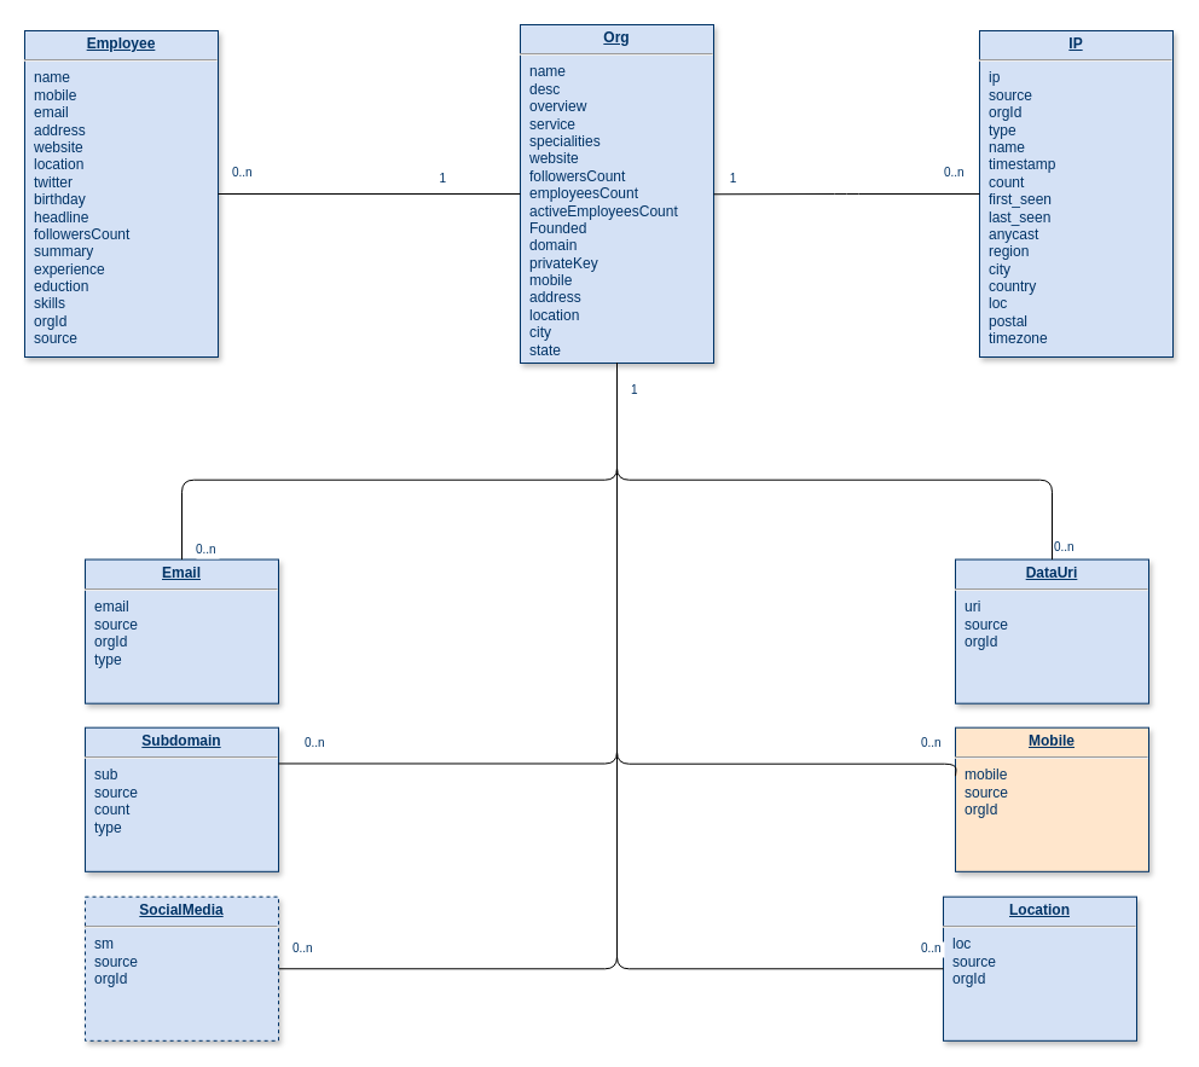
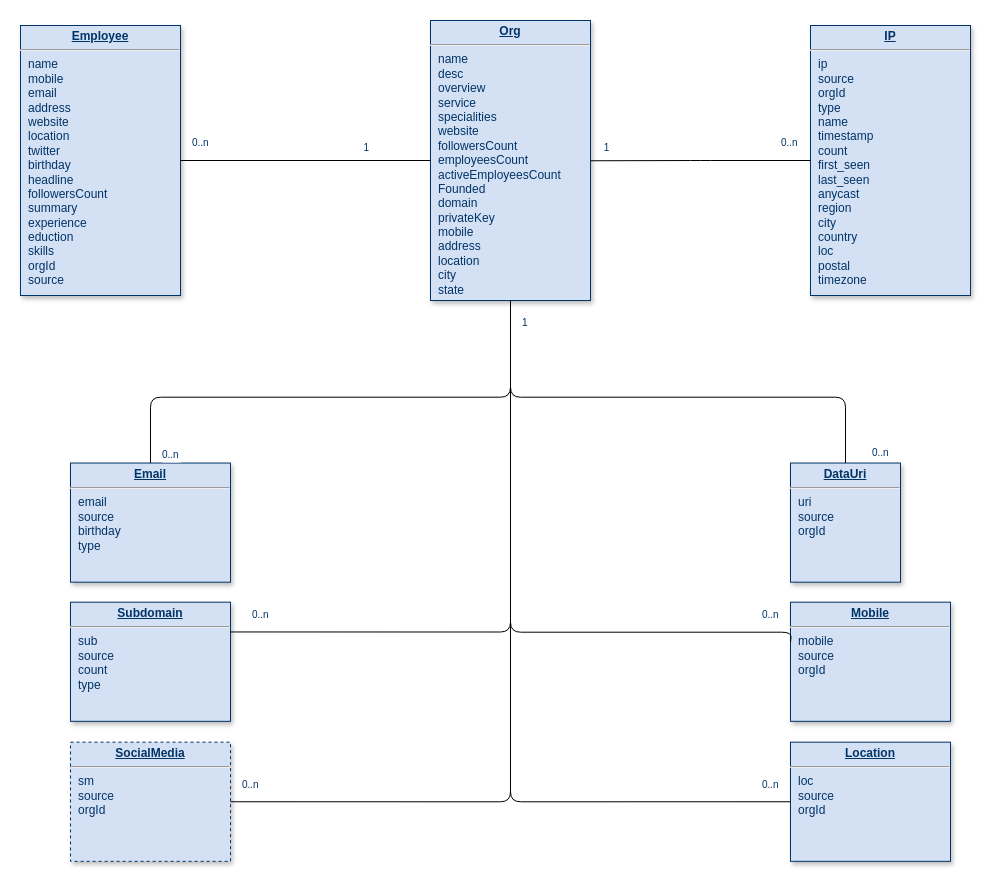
  <mxCell id="0" />
  <mxCell id="1" parent="0" />
  <mxCell id="2" value="&lt;p style=&quot;margin: 0px ; margin-top: 4px ; text-align: center ; text-decoration: underline&quot;&gt;&lt;strong&gt;Subdomain&lt;/strong&gt;&lt;/p&gt;&lt;hr&gt;&lt;p style=&quot;margin: 0px 0px 0px 8px&quot;&gt;sub&lt;/p&gt;&lt;p style=&quot;margin: 0px 0px 0px 8px&quot;&gt;source&lt;/p&gt;&lt;p style=&quot;margin: 0px 0px 0px 8px&quot;&gt;count&lt;/p&gt;&lt;p style=&quot;margin: 0px 0px 0px 8px&quot;&gt;type&lt;/p&gt;&lt;p style=&quot;margin: 0px ; margin-left: 8px&quot;&gt;&lt;br&gt;&lt;/p&gt;" style="verticalAlign=top;align=left;overflow=fill;fontSize=12;fontFamily=Helvetica;html=1;strokeColor=#003366;shadow=1;fillColor=#D4E1F5;fontColor=#003366" parent="1" vertex="1"><mxGeometry x="70" y="601.68" width="160" height="119.14" as="geometry" /></mxCell>
  <mxCell id="3" value="&lt;p style=&quot;margin: 0px ; margin-top: 4px ; text-align: center ; text-decoration: underline&quot;&gt;&lt;b&gt;IP&lt;/b&gt;&lt;/p&gt;&lt;hr&gt;&lt;p style=&quot;margin: 0px 0px 0px 8px&quot;&gt;ip&lt;/p&gt;&lt;p style=&quot;margin: 0px 0px 0px 8px&quot;&gt;source&lt;/p&gt;&lt;p style=&quot;margin: 0px 0px 0px 8px&quot;&gt;orgId&lt;/p&gt;&lt;p style=&quot;margin: 0px 0px 0px 8px&quot;&gt;type&lt;/p&gt;&lt;p style=&quot;margin: 0px 0px 0px 8px&quot;&gt;name&lt;/p&gt;&lt;p style=&quot;margin: 0px 0px 0px 8px&quot;&gt;timestamp&lt;/p&gt;&lt;p style=&quot;margin: 0px 0px 0px 8px&quot;&gt;count&lt;/p&gt;&lt;p style=&quot;margin: 0px 0px 0px 8px&quot;&gt;first_seen&lt;/p&gt;&lt;p style=&quot;margin: 0px 0px 0px 8px&quot;&gt;last_seen&lt;/p&gt;&lt;p style=&quot;margin: 0px 0px 0px 8px&quot;&gt;anycast&lt;/p&gt;&lt;p style=&quot;margin: 0px 0px 0px 8px&quot;&gt;region&lt;/p&gt;&lt;p style=&quot;margin: 0px 0px 0px 8px&quot;&gt;city&lt;/p&gt;&lt;p style=&quot;margin: 0px 0px 0px 8px&quot;&gt;country&lt;/p&gt;&lt;p style=&quot;margin: 0px 0px 0px 8px&quot;&gt;loc&lt;/p&gt;&lt;p style=&quot;margin: 0px 0px 0px 8px&quot;&gt;postal&lt;/p&gt;&lt;p style=&quot;margin: 0px 0px 0px 8px&quot;&gt;timezone&lt;/p&gt;&lt;p style=&quot;margin: 0px ; margin-left: 8px&quot;&gt;&lt;br&gt;&lt;/p&gt;" style="verticalAlign=top;align=left;overflow=fill;fontSize=12;fontFamily=Helvetica;html=1;strokeColor=#003366;shadow=1;fillColor=#D4E1F5;fontColor=#003366" parent="1" vertex="1"><mxGeometry x="810" y="25" width="160" height="270" as="geometry" /></mxCell>
  <mxCell id="4" value="&lt;p style=&quot;margin: 0px ; margin-top: 4px ; text-align: center ; text-decoration: underline&quot;&gt;&lt;b&gt;Org&lt;/b&gt;&lt;/p&gt;&lt;hr&gt;&lt;p style=&quot;margin: 0px ; margin-left: 8px&quot;&gt;name&lt;/p&gt;&lt;p style=&quot;margin: 0px ; margin-left: 8px&quot;&gt;desc&lt;/p&gt;&lt;p style=&quot;margin: 0px ; margin-left: 8px&quot;&gt;overview&lt;/p&gt;&lt;p style=&quot;margin: 0px ; margin-left: 8px&quot;&gt;service&lt;/p&gt;&lt;p style=&quot;margin: 0px ; margin-left: 8px&quot;&gt;specialities&lt;/p&gt;&lt;p style=&quot;margin: 0px ; margin-left: 8px&quot;&gt;website&lt;/p&gt;&lt;p style=&quot;margin: 0px ; margin-left: 8px&quot;&gt;followersCount&lt;/p&gt;&lt;p style=&quot;margin: 0px ; margin-left: 8px&quot;&gt;employeesCount&lt;/p&gt;&lt;p style=&quot;margin: 0px ; margin-left: 8px&quot;&gt;activeEmployeesCount&lt;/p&gt;&lt;p style=&quot;margin: 0px ; margin-left: 8px&quot;&gt;Founded&lt;/p&gt;&lt;p style=&quot;margin: 0px ; margin-left: 8px&quot;&gt;domain&lt;/p&gt;&lt;p style=&quot;margin: 0px ; margin-left: 8px&quot;&gt;privateKey&lt;/p&gt;&lt;p style=&quot;margin: 0px ; margin-left: 8px&quot;&gt;mobile&lt;/p&gt;&lt;p style=&quot;margin: 0px ; margin-left: 8px&quot;&gt;address&lt;/p&gt;&lt;p style=&quot;margin: 0px ; margin-left: 8px&quot;&gt;location&lt;/p&gt;&lt;p style=&quot;margin: 0px ; margin-left: 8px&quot;&gt;city&lt;/p&gt;&lt;p style=&quot;margin: 0px ; margin-left: 8px&quot;&gt;state&lt;/p&gt;&lt;p style=&quot;margin: 0px ; margin-left: 8px&quot;&gt;&lt;br&gt;&lt;/p&gt;&lt;p style=&quot;margin: 0px ; margin-left: 8px&quot;&gt;&lt;br&gt;&lt;/p&gt;" style="verticalAlign=top;align=left;overflow=fill;fontSize=12;fontFamily=Helvetica;html=1;strokeColor=#003366;shadow=1;fillColor=#D4E1F5;fontColor=#003366" parent="1" vertex="1"><mxGeometry x="430" y="20" width="160" height="280" as="geometry" /></mxCell>
  <mxCell id="5" value="&lt;p style=&quot;margin: 0px ; margin-top: 4px ; text-align: center ; text-decoration: underline&quot;&gt;&lt;b&gt;Employee&lt;/b&gt;&lt;/p&gt;&lt;hr&gt;&lt;p style=&quot;margin: 0px ; margin-left: 8px&quot;&gt;name&lt;/p&gt;&lt;p style=&quot;margin: 0px ; margin-left: 8px&quot;&gt;mobile&lt;/p&gt;&lt;p style=&quot;margin: 0px ; margin-left: 8px&quot;&gt;email&lt;/p&gt;&lt;p style=&quot;margin: 0px ; margin-left: 8px&quot;&gt;address&lt;/p&gt;&lt;p style=&quot;margin: 0px ; margin-left: 8px&quot;&gt;website&lt;/p&gt;&lt;p style=&quot;margin: 0px ; margin-left: 8px&quot;&gt;location&lt;/p&gt;&lt;p style=&quot;margin: 0px ; margin-left: 8px&quot;&gt;twitter&lt;/p&gt;&lt;p style=&quot;margin: 0px ; margin-left: 8px&quot;&gt;birthday&lt;/p&gt;&lt;p style=&quot;margin: 0px ; margin-left: 8px&quot;&gt;headline&lt;/p&gt;&lt;p style=&quot;margin: 0px ; margin-left: 8px&quot;&gt;followersCount&lt;/p&gt;&lt;p style=&quot;margin: 0px ; margin-left: 8px&quot;&gt;summary&lt;/p&gt;&lt;p style=&quot;margin: 0px ; margin-left: 8px&quot;&gt;experience&lt;/p&gt;&lt;p style=&quot;margin: 0px ; margin-left: 8px&quot;&gt;eduction&lt;/p&gt;&lt;p style=&quot;margin: 0px ; margin-left: 8px&quot;&gt;skills&lt;/p&gt;&lt;p style=&quot;margin: 0px ; margin-left: 8px&quot;&gt;orgId&lt;/p&gt;&lt;p style=&quot;margin: 0px ; margin-left: 8px&quot;&gt;source&lt;/p&gt;&lt;p style=&quot;margin: 0px ; margin-left: 8px&quot;&gt;&lt;br&gt;&lt;/p&gt;&lt;p style=&quot;margin: 0px ; margin-left: 8px&quot;&gt;&lt;br&gt;&lt;/p&gt;" style="verticalAlign=top;align=left;overflow=fill;fontSize=12;fontFamily=Helvetica;html=1;strokeColor=#003366;shadow=1;fillColor=#D4E1F5;fontColor=#003366" parent="1" vertex="1"><mxGeometry x="20" y="25" width="160" height="270" as="geometry" /></mxCell>
- <mxCell id="6" value="&lt;p style=&quot;margin: 0px ; margin-top: 4px ; text-align: center ; text-decoration: underline&quot;&gt;&lt;b&gt;Email&lt;/b&gt;&lt;/p&gt;&lt;hr&gt;&lt;p style=&quot;margin: 0px ; margin-left: 8px&quot;&gt;email&lt;/p&gt;&lt;p style=&quot;margin: 0px ; margin-left: 8px&quot;&gt;source&lt;/p&gt;&lt;p style=&quot;margin: 0px ; margin-left: 8px&quot;&gt;orgId&lt;/p&gt;&lt;p style=&quot;margin: 0px ; margin-left: 8px&quot;&gt;type&lt;/p&gt;&lt;p style=&quot;margin: 0px ; margin-left: 8px&quot;&gt;&lt;br&gt;&lt;/p&gt;" style="verticalAlign=top;align=left;overflow=fill;fontSize=12;fontFamily=Helvetica;html=1;strokeColor=#003366;shadow=1;fillColor=#D4E1F5;fontColor=#003366" parent="1" vertex="1"><mxGeometry x="70" y="462.54" width="160" height="119.14" as="geometry" /></mxCell>
+ <mxCell id="6" value="&lt;p style=&quot;margin: 0px ; margin-top: 4px ; text-align: center ; text-decoration: underline&quot;&gt;&lt;b&gt;Email&lt;/b&gt;&lt;/p&gt;&lt;hr&gt;&lt;p style=&quot;margin: 0px ; margin-left: 8px&quot;&gt;email&lt;/p&gt;&lt;p style=&quot;margin: 0px ; margin-left: 8px&quot;&gt;source&lt;/p&gt;&lt;p style=&quot;margin: 0px ; margin-left: 8px&quot;&gt;birthday&lt;/p&gt;&lt;p style=&quot;margin: 0px ; margin-left: 8px&quot;&gt;type&lt;/p&gt;&lt;p style=&quot;margin: 0px ; margin-left: 8px&quot;&gt;&lt;br&gt;&lt;/p&gt;" style="verticalAlign=top;align=left;overflow=fill;fontSize=12;fontFamily=Helvetica;html=1;strokeColor=#003366;shadow=1;fillColor=#D4E1F5;fontColor=#003366" parent="1" vertex="1"><mxGeometry x="70" y="462.54" width="160" height="119.14" as="geometry" /></mxCell>
  <mxCell id="7" value="" style="endArrow=none;endSize=12;startArrow=none;startSize=14;startFill=0;edgeStyle=orthogonalEdgeStyle;endFill=0;" parent="1" source="4" target="5" edge="1"><mxGeometry x="1110" y="490.04" as="geometry"><mxPoint x="330" y="281.68" as="sourcePoint" /><mxPoint x="250" y="281.68" as="targetPoint" /></mxGeometry></mxCell>
  <mxCell id="8" value="1" style="resizable=0;align=right;verticalAlign=top;labelBackgroundColor=#ffffff;fontSize=10;strokeColor=#003366;shadow=1;fillColor=#D4E1F5;fontColor=#003366" parent="7" connectable="0" vertex="1"><mxGeometry x="1" relative="1" as="geometry"><mxPoint x="190" y="-25" as="offset" /></mxGeometry></mxCell>
  <mxCell id="9" value="" style="endArrow=none;endSize=12;startArrow=none;startSize=14;startFill=0;edgeStyle=orthogonalEdgeStyle;endFill=0;entryX=0.5;entryY=0;entryDx=0;entryDy=0;" parent="1" target="6" edge="1"><mxGeometry x="1120" y="500.04" as="geometry"><mxPoint x="510" y="331.68" as="sourcePoint" /><mxPoint x="240" y="284.966" as="targetPoint" /><Array as="points"><mxPoint x="510" y="329.68" /><mxPoint x="510" y="396.68" /><mxPoint x="150" y="396.68" /></Array></mxGeometry></mxCell>
  <mxCell id="10" value="" style="endArrow=none;endSize=12;startArrow=none;startSize=14;startFill=0;edgeStyle=orthogonalEdgeStyle;exitX=0;exitY=0.5;exitDx=0;exitDy=0;endFill=0;entryX=1;entryY=0.501;entryDx=0;entryDy=0;entryPerimeter=0;" parent="1" source="3" target="4" edge="1"><mxGeometry x="1088" y="509.4" as="geometry"><mxPoint x="438" y="340.04" as="sourcePoint" /><mxPoint x="640" y="281.68" as="targetPoint" /></mxGeometry></mxCell>
  <mxCell id="11" value="0..n" style="resizable=0;align=left;verticalAlign=top;labelBackgroundColor=#ffffff;fontSize=10;strokeColor=#003366;shadow=1;fillColor=#D4E1F5;fontColor=#003366" parent="10" connectable="0" vertex="1"><mxGeometry x="-1" relative="1" as="geometry"><mxPoint x="-31" y="-30" as="offset" /></mxGeometry></mxCell>
  <mxCell id="12" value="1" style="resizable=0;align=right;verticalAlign=top;labelBackgroundColor=#ffffff;fontSize=10;strokeColor=#003366;shadow=1;fillColor=#D4E1F5;fontColor=#003366" parent="10" connectable="0" vertex="1"><mxGeometry x="1" relative="1" as="geometry"><mxPoint x="20" y="-25.0" as="offset" /></mxGeometry></mxCell>
  <mxCell id="13" value="" style="endArrow=none;endSize=12;startArrow=none;startSize=14;startFill=0;edgeStyle=orthogonalEdgeStyle;endFill=0;entryX=1;entryY=0.25;entryDx=0;entryDy=0;exitX=0.5;exitY=1;exitDx=0;exitDy=0;" edge="1" parent="1" source="4" target="2"><mxGeometry x="1470" y="551.74" as="geometry"><mxPoint x="780" y="381.7" as="sourcePoint" /><mxPoint x="500" y="514.24" as="targetPoint" /></mxGeometry></mxCell>
  <mxCell id="14" value="&lt;p style=&quot;margin: 0px ; margin-top: 4px ; text-align: center ; text-decoration: underline&quot;&gt;&lt;b&gt;SocialMedia&lt;/b&gt;&lt;/p&gt;&lt;hr&gt;&lt;p style=&quot;margin: 0px 0px 0px 8px&quot;&gt;sm&lt;/p&gt;&lt;p style=&quot;margin: 0px 0px 0px 8px&quot;&gt;source&lt;/p&gt;&lt;p style=&quot;margin: 0px 0px 0px 8px&quot;&gt;orgId&lt;/p&gt;&lt;p style=&quot;margin: 0px 0px 0px 8px&quot;&gt;&lt;br&gt;&lt;/p&gt;&lt;p style=&quot;margin: 0px ; margin-left: 8px&quot;&gt;&lt;br&gt;&lt;/p&gt;" style="verticalAlign=top;align=left;overflow=fill;fontSize=12;fontFamily=Helvetica;html=1;strokeColor=#003366;shadow=1;fillColor=#D4E1F5;fontColor=#003366;dashed=1;" vertex="1" parent="1"><mxGeometry x="70" y="741.68" width="160" height="119.14" as="geometry" /></mxCell>
- <mxCell id="15" value="&lt;p style=&quot;margin: 0px ; margin-top: 4px ; text-align: center ; text-decoration: underline&quot;&gt;&lt;b&gt;DataUri&lt;/b&gt;&lt;/p&gt;&lt;hr&gt;&lt;p style=&quot;margin: 0px 0px 0px 8px&quot;&gt;uri&lt;/p&gt;&lt;p style=&quot;margin: 0px 0px 0px 8px&quot;&gt;source&lt;/p&gt;&lt;p style=&quot;margin: 0px 0px 0px 8px&quot;&gt;orgId&lt;/p&gt;&lt;p style=&quot;margin: 0px 0px 0px 8px&quot;&gt;&lt;br&gt;&lt;/p&gt;&lt;p style=&quot;margin: 0px ; margin-left: 8px&quot;&gt;&lt;br&gt;&lt;/p&gt;" style="verticalAlign=top;align=left;overflow=fill;fontSize=12;fontFamily=Helvetica;html=1;strokeColor=#003366;shadow=1;fillColor=#D4E1F5;fontColor=#003366" vertex="1" parent="1"><mxGeometry x="790" y="462.54" width="160" height="119.14" as="geometry" /></mxCell>
- <mxCell id="16" value="&lt;p style=&quot;margin: 0px ; margin-top: 4px ; text-align: center ; text-decoration: underline&quot;&gt;&lt;b&gt;Mobile&lt;/b&gt;&lt;/p&gt;&lt;hr&gt;&lt;p style=&quot;margin: 0px 0px 0px 8px&quot;&gt;mobile&lt;/p&gt;&lt;p style=&quot;margin: 0px 0px 0px 8px&quot;&gt;source&lt;/p&gt;&lt;p style=&quot;margin: 0px 0px 0px 8px&quot;&gt;orgId&lt;/p&gt;&lt;p style=&quot;margin: 0px 0px 0px 8px&quot;&gt;&lt;br&gt;&lt;/p&gt;&lt;p style=&quot;margin: 0px ; margin-left: 8px&quot;&gt;&lt;br&gt;&lt;/p&gt;" style="verticalAlign=top;align=left;overflow=fill;fontSize=12;fontFamily=Helvetica;html=1;strokeColor=#003366;shadow=1;fillColor=#ffe6cc;fontColor=#003366;" vertex="1" parent="1"><mxGeometry x="790" y="601.68" width="160" height="119.14" as="geometry" /></mxCell>
- <mxCell id="17" value="&lt;p style=&quot;margin: 0px ; margin-top: 4px ; text-align: center ; text-decoration: underline&quot;&gt;&lt;b&gt;Location&lt;/b&gt;&lt;/p&gt;&lt;hr&gt;&lt;p style=&quot;margin: 0px 0px 0px 8px&quot;&gt;loc&lt;/p&gt;&lt;p style=&quot;margin: 0px 0px 0px 8px&quot;&gt;source&lt;/p&gt;&lt;p style=&quot;margin: 0px 0px 0px 8px&quot;&gt;orgId&lt;/p&gt;&lt;p style=&quot;margin: 0px 0px 0px 8px&quot;&gt;&lt;br&gt;&lt;/p&gt;&lt;p style=&quot;margin: 0px ; margin-left: 8px&quot;&gt;&lt;br&gt;&lt;/p&gt;" style="verticalAlign=top;align=left;overflow=fill;fontSize=12;fontFamily=Helvetica;html=1;strokeColor=#003366;shadow=1;fillColor=#D4E1F5;fontColor=#003366" vertex="1" parent="1"><mxGeometry x="780" y="741.68" width="160" height="119.14" as="geometry" /></mxCell>
+ <mxCell id="15" value="&lt;p style=&quot;margin: 0px ; margin-top: 4px ; text-align: center ; text-decoration: underline&quot;&gt;&lt;b&gt;DataUri&lt;/b&gt;&lt;/p&gt;&lt;hr&gt;&lt;p style=&quot;margin: 0px 0px 0px 8px&quot;&gt;uri&lt;/p&gt;&lt;p style=&quot;margin: 0px 0px 0px 8px&quot;&gt;source&lt;/p&gt;&lt;p style=&quot;margin: 0px 0px 0px 8px&quot;&gt;orgId&lt;/p&gt;&lt;p style=&quot;margin: 0px 0px 0px 8px&quot;&gt;&lt;br&gt;&lt;/p&gt;&lt;p style=&quot;margin: 0px ; margin-left: 8px&quot;&gt;&lt;br&gt;&lt;/p&gt;" style="verticalAlign=top;align=left;overflow=fill;fontSize=12;fontFamily=Helvetica;html=1;strokeColor=#003366;shadow=1;fillColor=#D4E1F5;fontColor=#003366" vertex="1" parent="1"><mxGeometry x="790" y="462.54" width="110" height="119.14" as="geometry" /></mxCell>
+ <mxCell id="16" value="&lt;p style=&quot;margin: 0px ; margin-top: 4px ; text-align: center ; text-decoration: underline&quot;&gt;&lt;b&gt;Mobile&lt;/b&gt;&lt;/p&gt;&lt;hr&gt;&lt;p style=&quot;margin: 0px 0px 0px 8px&quot;&gt;mobile&lt;/p&gt;&lt;p style=&quot;margin: 0px 0px 0px 8px&quot;&gt;source&lt;/p&gt;&lt;p style=&quot;margin: 0px 0px 0px 8px&quot;&gt;orgId&lt;/p&gt;&lt;p style=&quot;margin: 0px 0px 0px 8px&quot;&gt;&lt;br&gt;&lt;/p&gt;&lt;p style=&quot;margin: 0px ; margin-left: 8px&quot;&gt;&lt;br&gt;&lt;/p&gt;" style="verticalAlign=top;align=left;overflow=fill;fontSize=12;fontFamily=Helvetica;html=1;strokeColor=#003366;shadow=1;fillColor=#D4E1F5;fontColor=#003366" vertex="1" parent="1"><mxGeometry x="790" y="601.68" width="160" height="119.14" as="geometry" /></mxCell>
+ <mxCell id="17" value="&lt;p style=&quot;margin: 0px ; margin-top: 4px ; text-align: center ; text-decoration: underline&quot;&gt;&lt;b&gt;Location&lt;/b&gt;&lt;/p&gt;&lt;hr&gt;&lt;p style=&quot;margin: 0px 0px 0px 8px&quot;&gt;loc&lt;/p&gt;&lt;p style=&quot;margin: 0px 0px 0px 8px&quot;&gt;source&lt;/p&gt;&lt;p style=&quot;margin: 0px 0px 0px 8px&quot;&gt;orgId&lt;/p&gt;&lt;p style=&quot;margin: 0px 0px 0px 8px&quot;&gt;&lt;br&gt;&lt;/p&gt;&lt;p style=&quot;margin: 0px ; margin-left: 8px&quot;&gt;&lt;br&gt;&lt;/p&gt;" style="verticalAlign=top;align=left;overflow=fill;fontSize=12;fontFamily=Helvetica;html=1;strokeColor=#003366;shadow=1;fillColor=#D4E1F5;fontColor=#003366" vertex="1" parent="1"><mxGeometry x="790" y="741.68" width="160" height="119.14" as="geometry" /></mxCell>
  <mxCell id="18" value="" style="endArrow=none;endSize=12;startArrow=none;startSize=14;startFill=0;edgeStyle=orthogonalEdgeStyle;endFill=0;entryX=1;entryY=0.5;entryDx=0;entryDy=0;exitX=0.5;exitY=1;exitDx=0;exitDy=0;" edge="1" parent="1" source="4" target="14"><mxGeometry x="1480" y="561.74" as="geometry"><mxPoint x="520" y="340" as="sourcePoint" /><mxPoint x="240" y="641.465" as="targetPoint" /></mxGeometry></mxCell>
  <mxCell id="19" value="" style="endArrow=none;endSize=12;startArrow=none;startSize=14;startFill=0;edgeStyle=orthogonalEdgeStyle;endFill=0;" edge="1" parent="1" target="15"><mxGeometry x="1530" y="561.74" as="geometry"><mxPoint x="510" y="331.68" as="sourcePoint" /><mxPoint x="560" y="524.24" as="targetPoint" /><Array as="points"><mxPoint x="510" y="329.68" /><mxPoint x="510" y="396.68" /><mxPoint x="870" y="396.68" /></Array></mxGeometry></mxCell>
  <mxCell id="20" value="" style="endArrow=none;endSize=12;startArrow=none;startSize=14;startFill=0;edgeStyle=orthogonalEdgeStyle;endFill=0;exitX=0.5;exitY=1;exitDx=0;exitDy=0;" edge="1" parent="1" source="4"><mxGeometry x="1826" y="673.44" as="geometry"><mxPoint x="856" y="441.7" as="sourcePoint" /><mxPoint x="790" y="641.68" as="targetPoint" /><Array as="points"><mxPoint x="510" y="631.68" /><mxPoint x="791" y="631.68" /></Array></mxGeometry></mxCell>
  <mxCell id="21" value="" style="endArrow=none;endSize=12;startArrow=none;startSize=14;startFill=0;edgeStyle=orthogonalEdgeStyle;endFill=0;entryX=0;entryY=0.5;entryDx=0;entryDy=0;" edge="1" parent="1" target="17"><mxGeometry x="1490" y="571.74" as="geometry"><mxPoint x="510" y="331.68" as="sourcePoint" /><mxPoint x="240" y="811.25" as="targetPoint" /><Array as="points"><mxPoint x="510" y="801.68" /></Array></mxGeometry></mxCell>
  <mxCell id="22" value="1" style="resizable=0;align=left;verticalAlign=top;labelBackgroundColor=#ffffff;fontSize=10;strokeColor=#003366;shadow=1;fillColor=#D4E1F5;fontColor=#003366" connectable="0" vertex="1" parent="21"><mxGeometry x="-1" relative="1" as="geometry"><mxPoint x="10" y="-22" as="offset" /></mxGeometry></mxCell>
  <mxCell id="23" value="0..n" style="resizable=0;align=left;verticalAlign=top;labelBackgroundColor=#ffffff;fontSize=10;strokeColor=#003366;shadow=1;fillColor=#D4E1F5;fontColor=#003366" connectable="0" vertex="1" parent="1"><mxGeometry x="880" y="441.68" as="geometry"><mxPoint x="-10" y="-2" as="offset" /></mxGeometry></mxCell>
  <mxCell id="24" value="0..n" style="resizable=0;align=left;verticalAlign=top;labelBackgroundColor=#ffffff;fontSize=10;strokeColor=#003366;shadow=1;fillColor=#D4E1F5;fontColor=#003366" connectable="0" vertex="1" parent="1"><mxGeometry x="760" y="601.68" as="geometry" /></mxCell>
  <mxCell id="25" value="0..n" style="resizable=0;align=left;verticalAlign=top;labelBackgroundColor=#ffffff;fontSize=10;strokeColor=#003366;shadow=1;fillColor=#D4E1F5;fontColor=#003366" connectable="0" vertex="1" parent="1"><mxGeometry x="760" y="771.68" as="geometry" /></mxCell>
  <mxCell id="26" value="0..n" style="resizable=0;align=left;verticalAlign=top;labelBackgroundColor=#ffffff;fontSize=10;strokeColor=#003366;shadow=1;fillColor=#D4E1F5;fontColor=#003366" connectable="0" vertex="1" parent="1"><mxGeometry x="160" y="441.68" as="geometry" /></mxCell>
  <mxCell id="27" value="0..n" style="resizable=0;align=left;verticalAlign=top;labelBackgroundColor=#ffffff;fontSize=10;strokeColor=#003366;shadow=1;fillColor=#D4E1F5;fontColor=#003366" connectable="0" vertex="1" parent="1"><mxGeometry x="250" y="601.68" as="geometry" /></mxCell>
  <mxCell id="28" value="0..n" style="resizable=0;align=left;verticalAlign=top;labelBackgroundColor=#ffffff;fontSize=10;strokeColor=#003366;shadow=1;fillColor=#D4E1F5;fontColor=#003366" connectable="0" vertex="1" parent="1"><mxGeometry x="240" y="771.68" as="geometry" /></mxCell>
  <mxCell id="29" value="0..n" style="resizable=0;align=left;verticalAlign=top;labelBackgroundColor=#ffffff;fontSize=10;strokeColor=#003366;shadow=1;fillColor=#D4E1F5;fontColor=#003366" connectable="0" vertex="1" parent="1"><mxGeometry x="190" y="130" as="geometry" /></mxCell>
